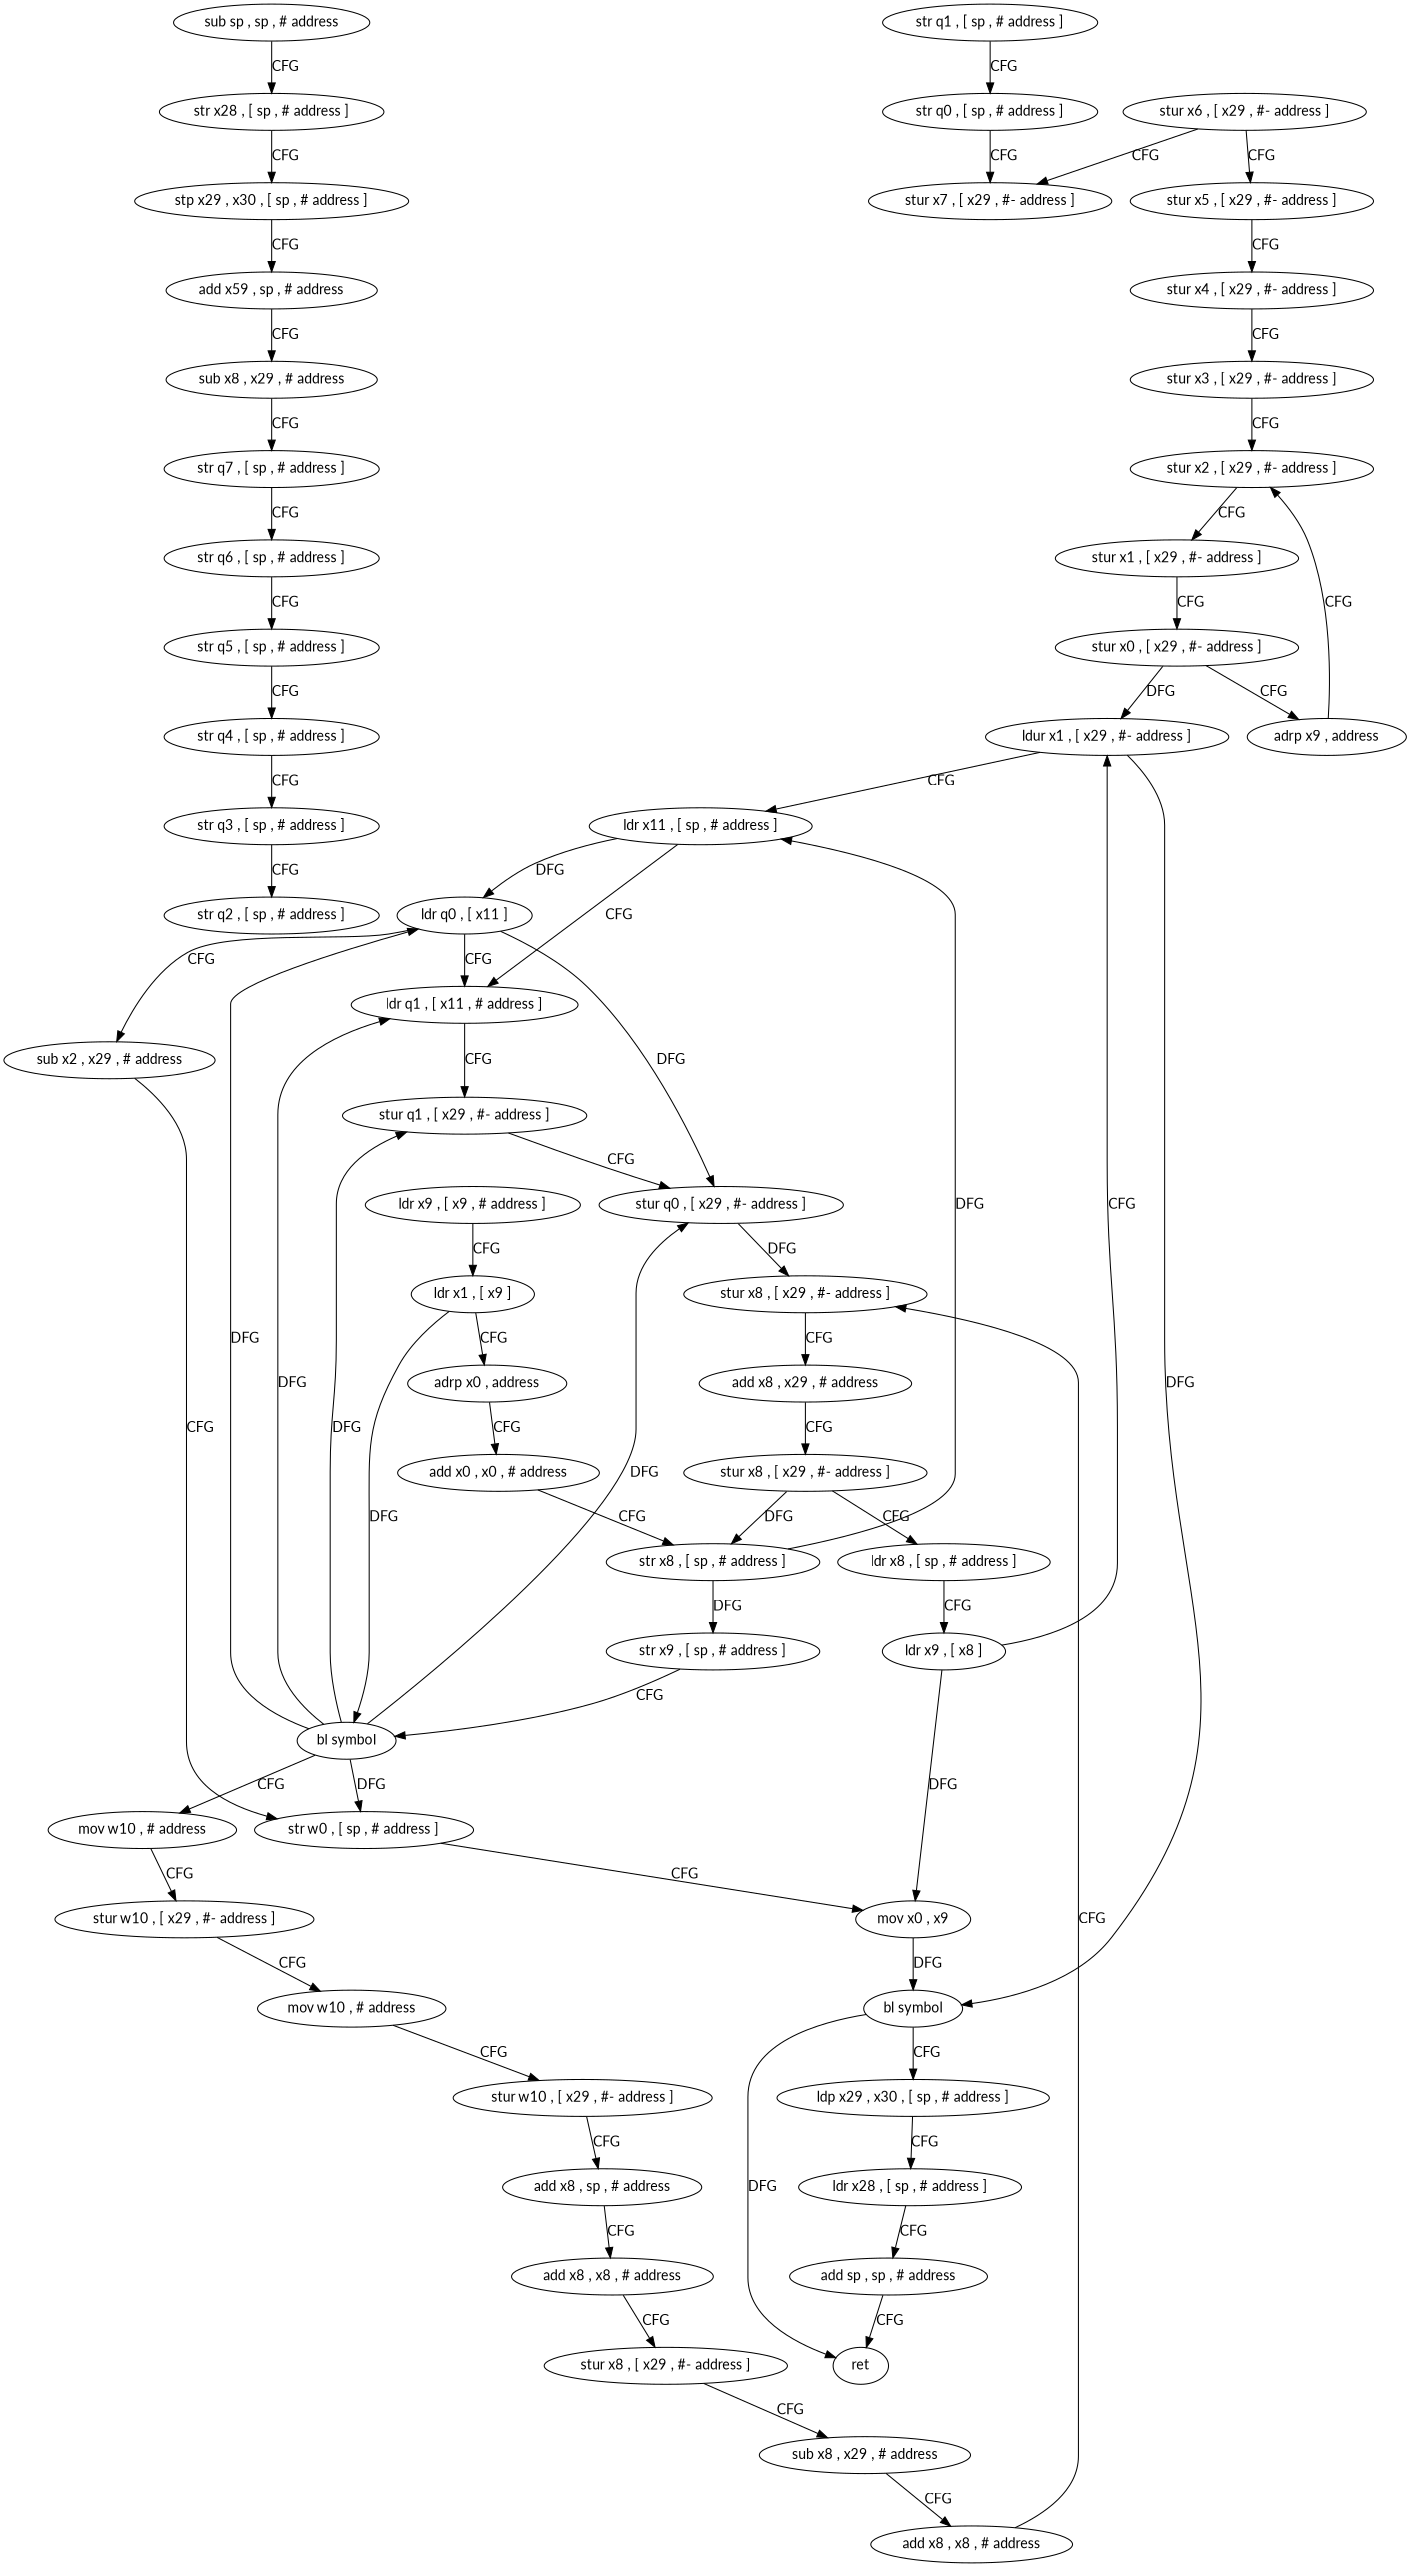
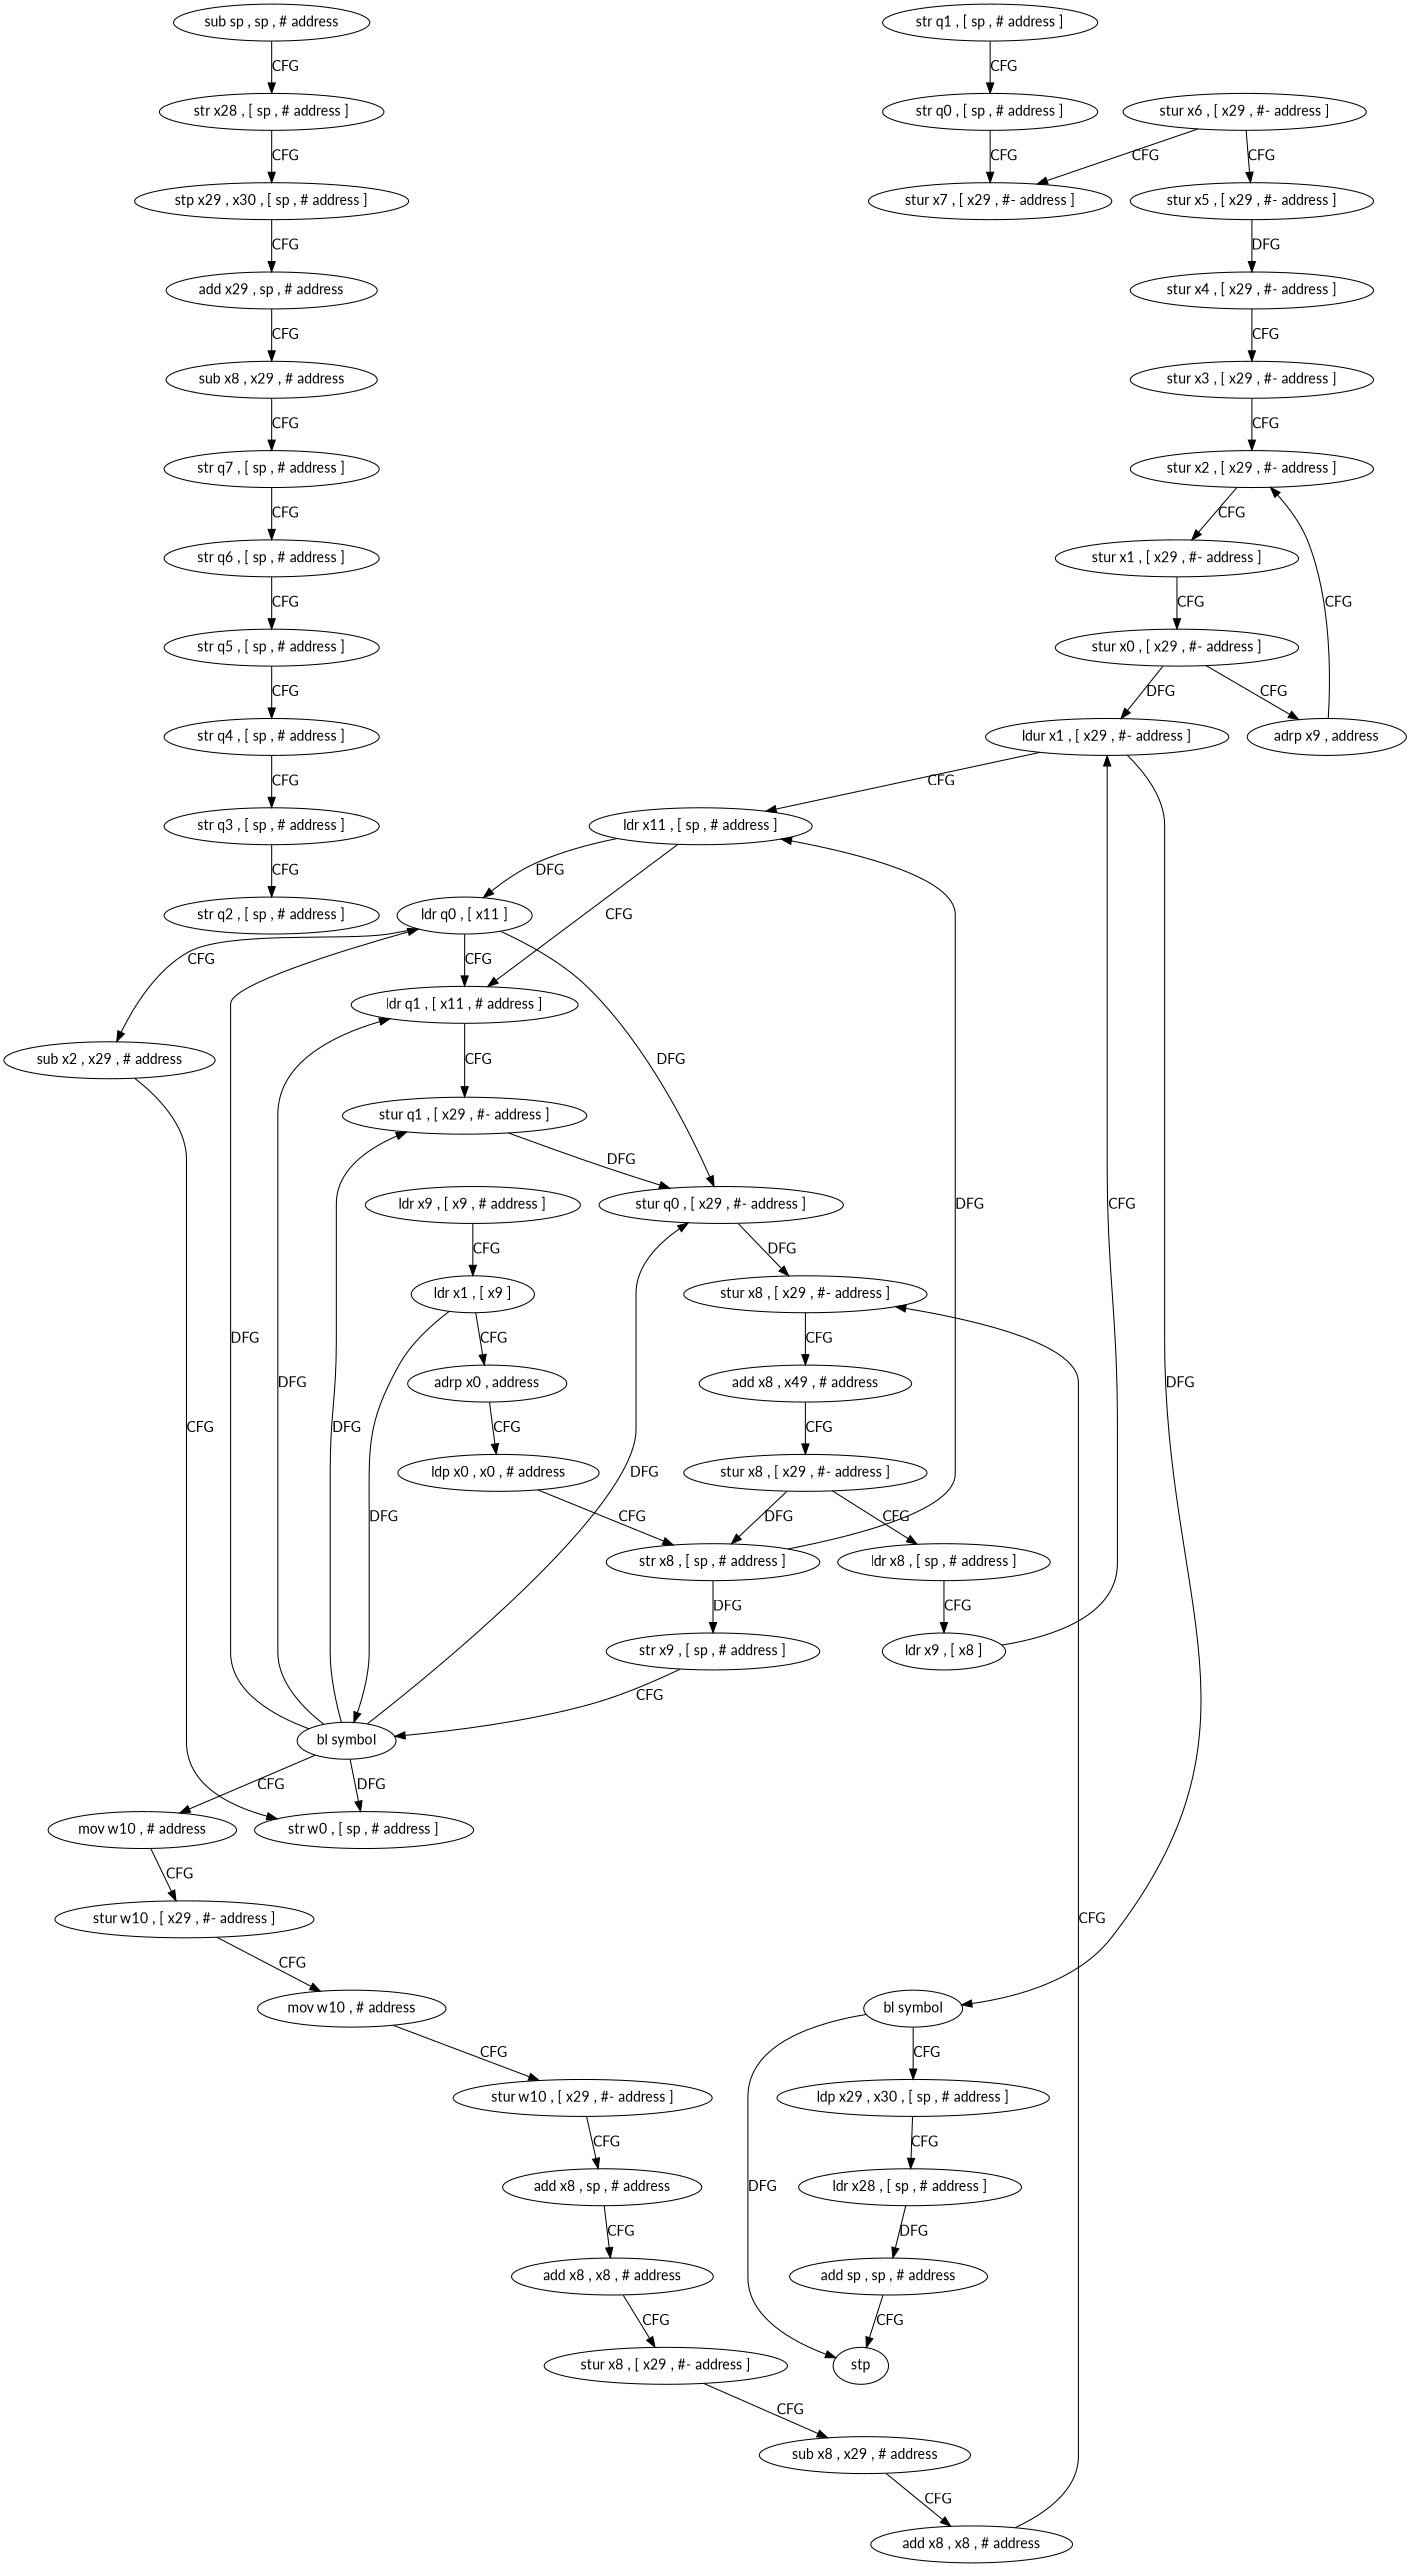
  digraph {
    fontname=Lato
    node [fontname=Lato]
    edge [fontname=Lato]
    n1 [label="sub sp , sp , # address"]
    n2 [label="str x28 , [ sp , # address ]"]
    n3 [label="stp x29 , x30 , [ sp , # address ]"]
-   n4 [label="add x59 , sp , # address"]
+   n4 [label="add x29 , sp , # address"]
    n5 [label="sub x8 , x29 , # address"]
    n6 [label="str q7 , [ sp , # address ]"]
    n7 [label="str q6 , [ sp , # address ]"]
    n8 [label="str q5 , [ sp , # address ]"]
    n9 [label="str q4 , [ sp , # address ]"]
    n10 [label="str q3 , [ sp , # address ]"]
    n11 [label="str q2 , [ sp , # address ]"]
    n12 [label="str q1 , [ sp , # address ]"]
    n13 [label="str q0 , [ sp , # address ]"]
    n14 [label="stur x7 , [ x29 , #- address ]"]
    n15 [label="stur x6 , [ x29 , #- address ]"]
    n16 [label="stur x5 , [ x29 , #- address ]"]
    n17 [label="stur x4 , [ x29 , #- address ]"]
    n18 [label="stur x3 , [ x29 , #- address ]"]
    n19 [label="stur x2 , [ x29 , #- address ]"]
    n20 [label="stur x1 , [ x29 , #- address ]"]
    n21 [label="stur x0 , [ x29 , #- address ]"]
    n22 [label="adrp x9 , address"]
    n23 [label="ldur x1 , [ x29 , #- address ]"]
    n24 [label="ldr x11 , [ sp , # address ]"]
    n25 [label="bl symbol"]
    n26 [label="ldr x9 , [ x9 , # address ]"]
    n27 [label="ldr x1 , [ x9 ]"]
    n28 [label="adrp x0 , address"]
    n29 [label="bl symbol"]
-   n30 [label="add x0 , x0 , # address"]
+   n30 [label="ldp x0 , x0 , # address"]
    n31 [label="mov w10 , # address"]
    n32 [label="ldr q0 , [ x11 ]"]
    n33 [label="ldr q1 , [ x11 , # address ]"]
    n34 [label="stur q1 , [ x29 , #- address ]"]
    n35 [label="stur q0 , [ x29 , #- address ]"]
    n36 [label="str w0 , [ sp , # address ]"]
    n37 [label="str x8 , [ sp , # address ]"]
    n38 [label="str x9 , [ sp , # address ]"]
    n39 [label="stur w10 , [ x29 , #- address ]"]
    n40 [label="sub x2 , x29 , # address"]
    n41 [label="stur x8 , [ x29 , #- address ]"]
-   n42 [label="mov x0 , x9"]
    n43 [label="mov w10 , # address"]
    n44 [label="stur w10 , [ x29 , #- address ]"]
    n45 [label="add x8 , sp , # address"]
    n46 [label="add x8 , x8 , # address"]
    n47 [label="stur x8 , [ x29 , #- address ]"]
    n48 [label="sub x8 , x29 , # address"]
    n49 [label="add x8 , x8 , # address"]
-   n50 [label="add x8 , x29 , # address"]
+   n50 [label="add x8 , x49 , # address"]
    n51 [label="stur x8 , [ x29 , #- address ]"]
    n52 [label="ldr x8 , [ sp , # address ]"]
    n53 [label="ldr x9 , [ x8 ]"]
    n54 [label="ldp x29 , x30 , [ sp , # address ]"]
-   n55 [label=ret]
+   n55 [label=stp]
    n56 [label="ldr x28 , [ sp , # address ]"]
    n57 [label="add sp , sp , # address"]
    n1 -> n2 [label=CFG]
    n2 -> n3 [label=CFG]
    n3 -> n4 [label=CFG]
    n4 -> n5 [label=CFG]
    n5 -> n6 [label=CFG]
    n6 -> n7 [label=CFG]
    n7 -> n8 [label=CFG]
    n8 -> n9 [label=CFG]
    n9 -> n10 [label=CFG]
    n10 -> n11 [label=CFG]
    n12 -> n13 [label=CFG]
    n13 -> n14 [label=CFG]
    n15 -> n14 [label=CFG]
    n15 -> n16 [label=CFG]
-   n16 -> n17 [label=CFG]
+   n16 -> n17 [label=DFG]
    n17 -> n18 [label=CFG]
    n18 -> n19 [label=CFG]
    n19 -> n20 [label=CFG]
    n20 -> n21 [label=CFG]
    n21 -> n22 [label=CFG]
    n21 -> n23 [label=DFG]
    n22 -> n19 [label=CFG]
    n23 -> n24 [label=CFG]
    n23 -> n25 [label=DFG]
    n24 -> n32 [label=DFG]
    n24 -> n33 [label=CFG]
    n25 -> n54 [label=CFG]
    n25 -> n55 [label=DFG]
    n26 -> n27 [label=CFG]
    n27 -> n28 [label=CFG]
    n27 -> n29 [label=DFG]
    n28 -> n30 [label=CFG]
    n29 -> n31 [label=CFG]
    n29 -> n32 [label=DFG]
    n29 -> n33 [label=DFG]
    n29 -> n34 [label=DFG]
    n29 -> n35 [label=DFG]
    n29 -> n36 [label=DFG]
    n30 -> n37 [label=CFG]
    n31 -> n39 [label=CFG]
    n32 -> n33 [label=CFG]
    n32 -> n35 [label=DFG]
    n32 -> n40 [label=CFG]
    n33 -> n34 [label=CFG]
-   n34 -> n35 [label=CFG]
+   n34 -> n35 [label=DFG]
    n35 -> n41 [label=DFG]
-   n36 -> n42 [label=CFG]
    n37 -> n24 [label=DFG]
    n37 -> n38 [label=DFG]
    n38 -> n29 [label=CFG]
    n39 -> n43 [label=CFG]
    n40 -> n36 [label=CFG]
    n41 -> n50 [label=CFG]
-   n42 -> n25 [label=DFG]
    n43 -> n44 [label=CFG]
    n44 -> n45 [label=CFG]
    n45 -> n46 [label=CFG]
    n46 -> n47 [label=CFG]
    n47 -> n48 [label=CFG]
    n48 -> n49 [label=CFG]
    n49 -> n41 [label=CFG]
    n50 -> n51 [label=CFG]
    n51 -> n37 [label=DFG]
    n51 -> n52 [label=CFG]
    n52 -> n53 [label=CFG]
    n53 -> n23 [label=CFG]
-   n53 -> n42 [label=DFG]
    n54 -> n56 [label=CFG]
-   n56 -> n57 [label=CFG]
+   n56 -> n57 [label=DFG]
    n57 -> n55 [label=CFG]
  }
